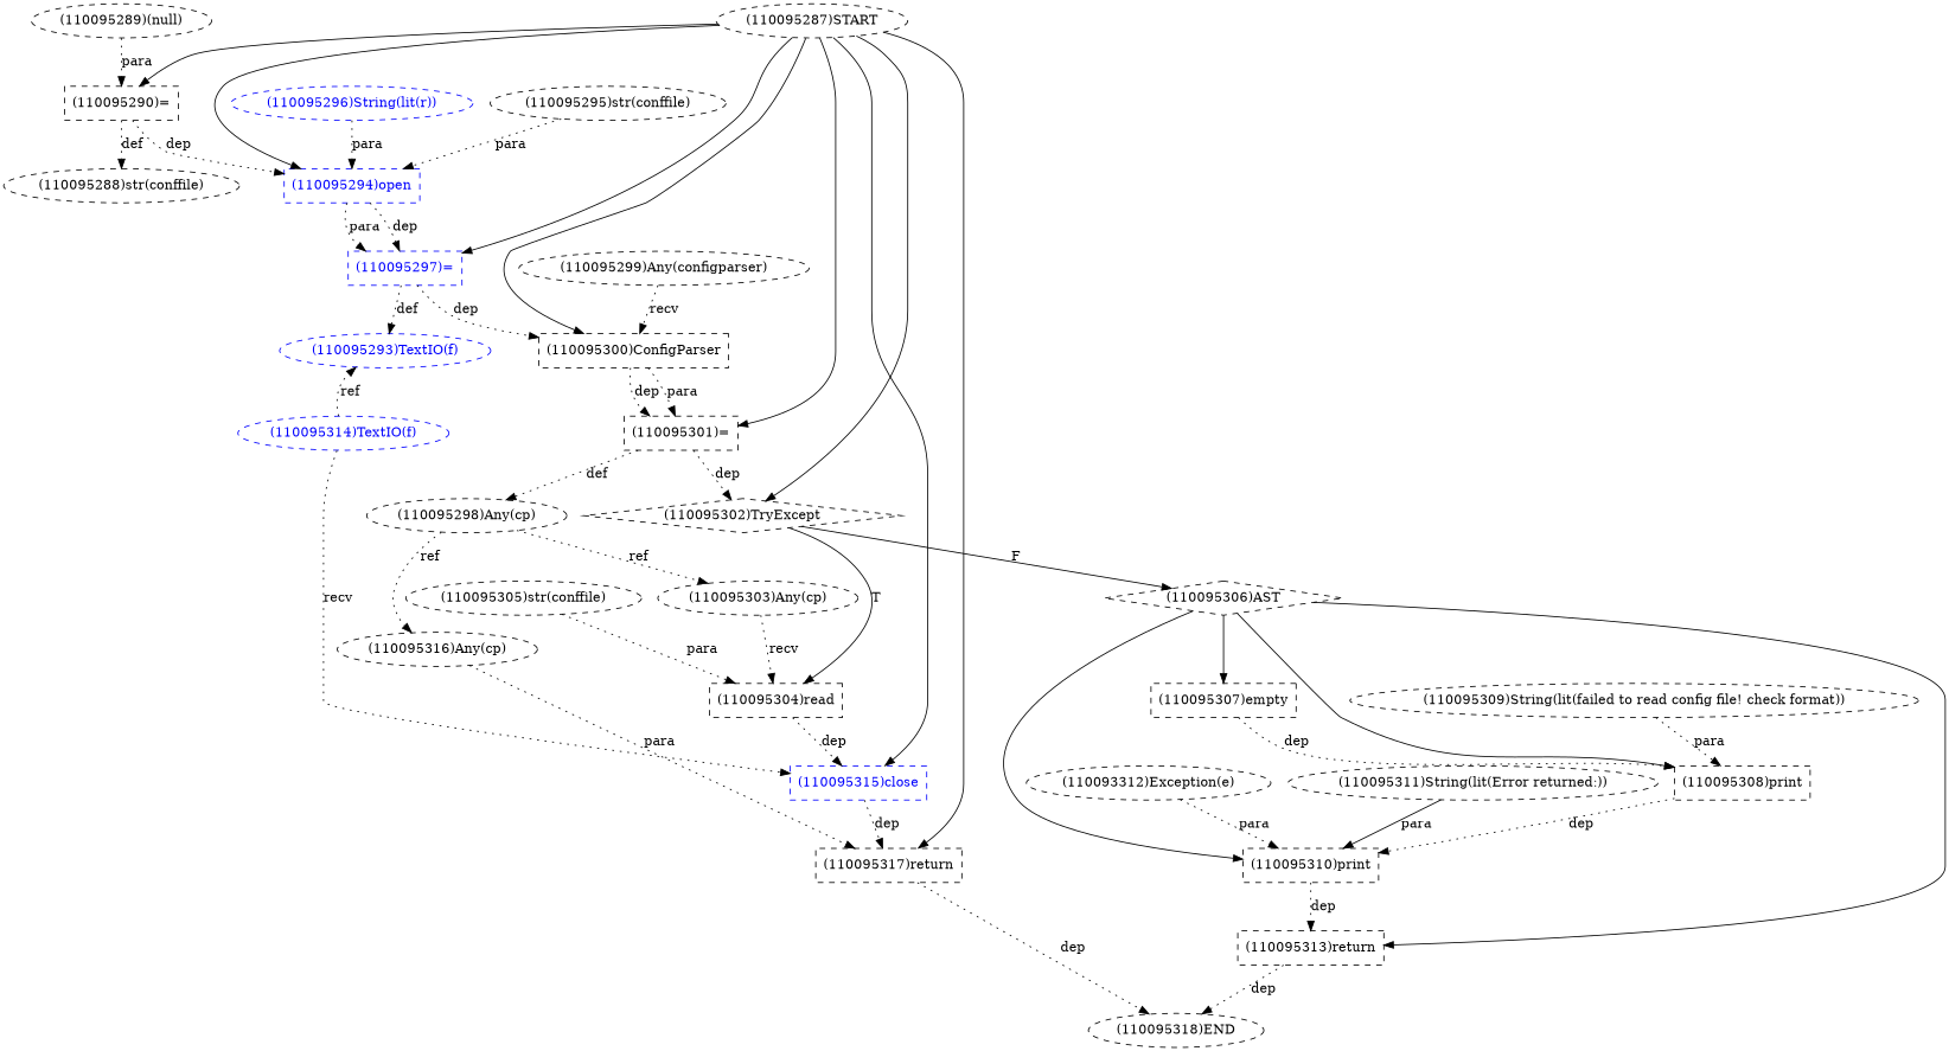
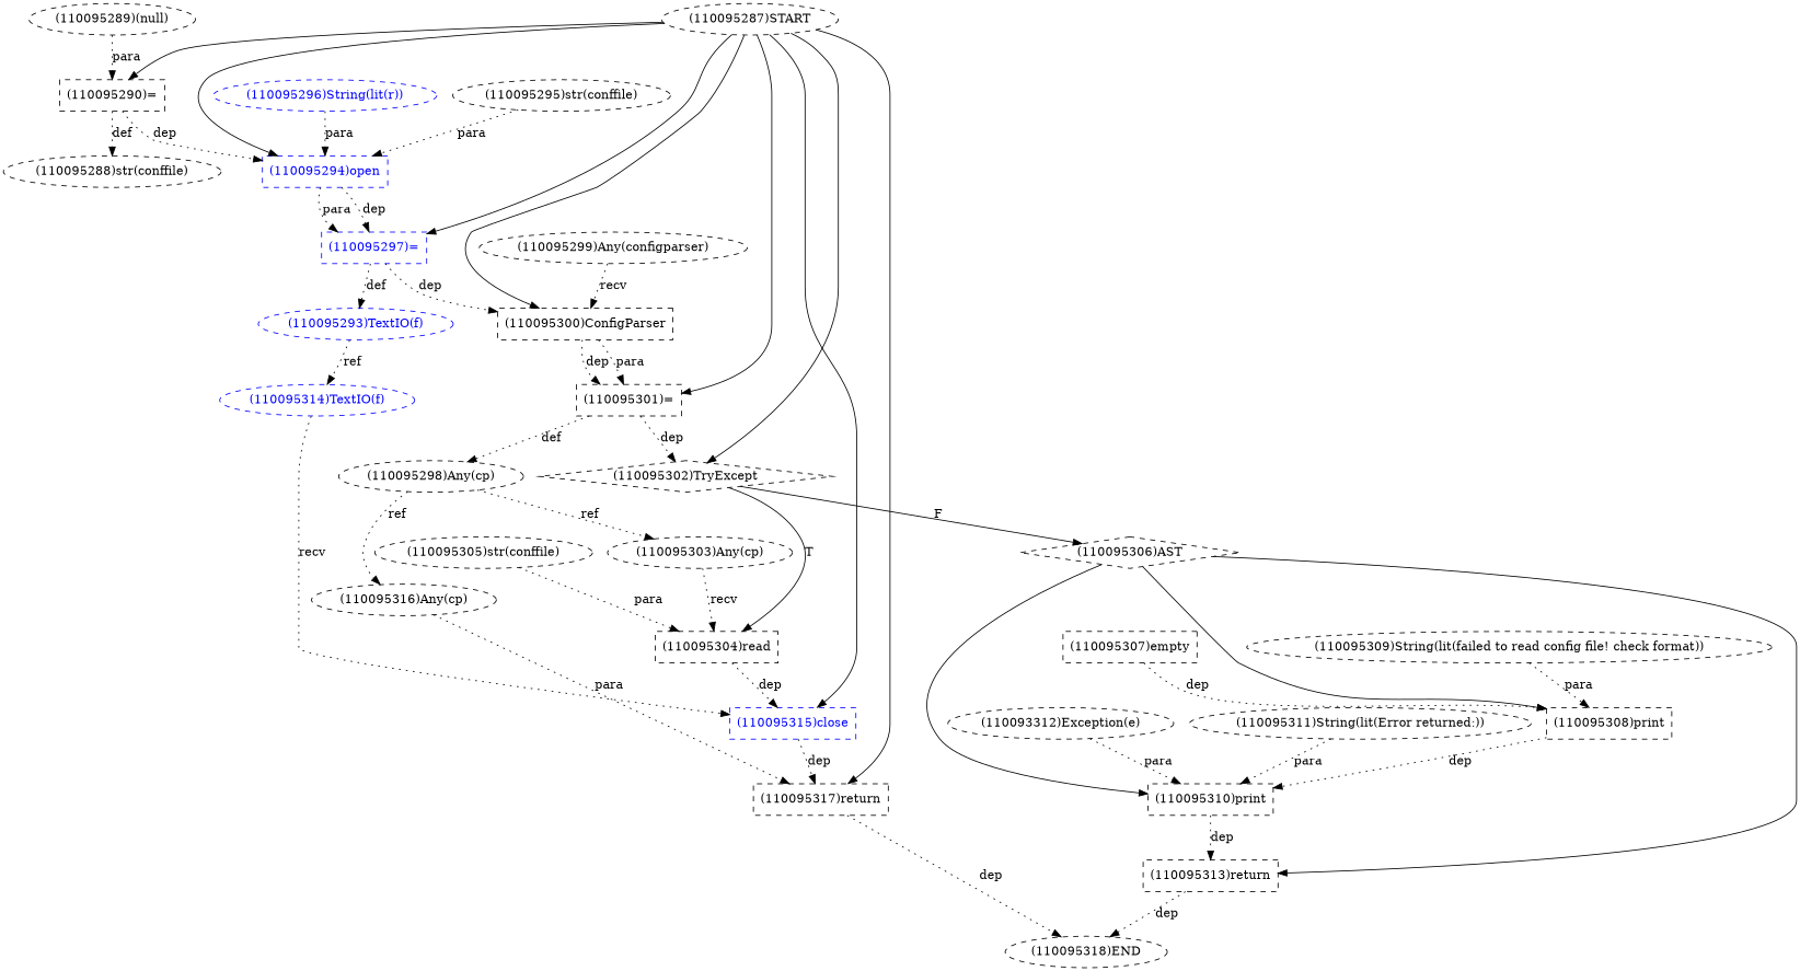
  digraph {
    node [shape=ellipse style=dashed]
    edge [style=dotted]
    n1 [label="(110095304)read" shape=box]
    n2 [color=blue fontcolor=blue label="(110095315)close" shape=box]
    n3 [label="(110095317)return" shape=box]
    n4 [label="(110095302)TryExcept" shape=diamond]
    n5 [label="(110095306)AST" shape=diamond]
    n6 [label="(110095308)print" shape=box]
    n7 [label="(110095310)print" shape=box]
    n8 [label="(110095307)empty" shape=box]
    n9 [label="(110095313)return" shape=box]
    n10 [label="(110095290)=" shape=box]
    n11 [color=blue fontcolor=blue label="(110095294)open" shape=box]
    n12 [label="(110095288)str(conffile)"]
    n13 [color=blue fontcolor=blue label="(110095297)=" shape=box]
    n14 [label="(110095309)String(lit(failed to read config file! check format))"]
    n15 [label="(110095318)END" shape=""]
    n16 [label="(110095301)=" shape=box]
    n17 [label="(110095298)Any(cp)"]
    n18 [label="(110095303)Any(cp)"]
    n19 [label="(110095316)Any(cp)"]
    n20 [label="(110095287)START" shape=""]
    n21 [label="(110095300)ConfigParser" shape=box]
    n22 [color=blue fontcolor=blue label="(110095293)TextIO(f)"]
    n23 [color=blue fontcolor=blue label="(110095314)TextIO(f)"]
    n24 [label="(110093312)Exception(e)"]
    n25 [label="(110095289)(null)"]
    n26 [label="(110095295)str(conffile)"]
    n27 [color=blue fontcolor=blue label="(110095296)String(lit(r))"]
    n28 [label="(110095305)str(conffile)"]
    n29 [label="(110095299)Any(configparser)"]
    n30 [label="(110095311)String(lit(Error returned:))"]
    n1 -> n2 [label=dep]
    n2 -> n3 [label=dep]
    n3 -> n15 [label=dep]
    n4 -> n1 [label=T style=""]
    n4 -> n5 [label=F style=""]
    n5 -> n6 [style=solid]
    n5 -> n7 [style=solid]
-   n5 -> n8 [style=solid]
    n5 -> n9 [style=solid]
    n6 -> n7 [label=dep]
    n7 -> n9 [label=dep]
    n8 -> n6 [label=dep]
    n9 -> n15 [label=dep]
    n10 -> n11 [label=dep]
    n10 -> n12 [label=def]
    n11 -> n13 [label=dep]
    n11 -> n13 [label=para]
    n13 -> n21 [label=dep]
    n13 -> n22 [label=def]
    n14 -> n6 [label=para]
    n16 -> n4 [label=dep]
    n16 -> n17 [label=def]
    n17 -> n18 [label=ref]
    n17 -> n19 [label=ref]
    n18 -> n1 [label=recv]
    n19 -> n3 [label=para]
    n20 -> n2 [style=solid]
    n20 -> n3 [style=solid]
    n20 -> n4 [style=solid]
    n20 -> n10 [style=solid]
    n20 -> n11 [style=solid]
    n20 -> n13 [style=solid]
    n20 -> n16 [style=solid]
    n20 -> n21 [style=solid]
    n21 -> n16 [label=dep]
    n21 -> n16 [label=para]
-   n23 -> n22 [label=ref]
+   n22 -> n23 [label=ref]
    n23 -> n2 [label=recv]
    n24 -> n7 [label=para]
    n25 -> n10 [label=para]
    n26 -> n11 [label=para]
    n27 -> n11 [label=para]
    n28 -> n1 [label=para]
    n29 -> n21 [label=recv]
-   n30 -> n7 [label=para style=solid]
+   n30 -> n7 [label=para]
  }
